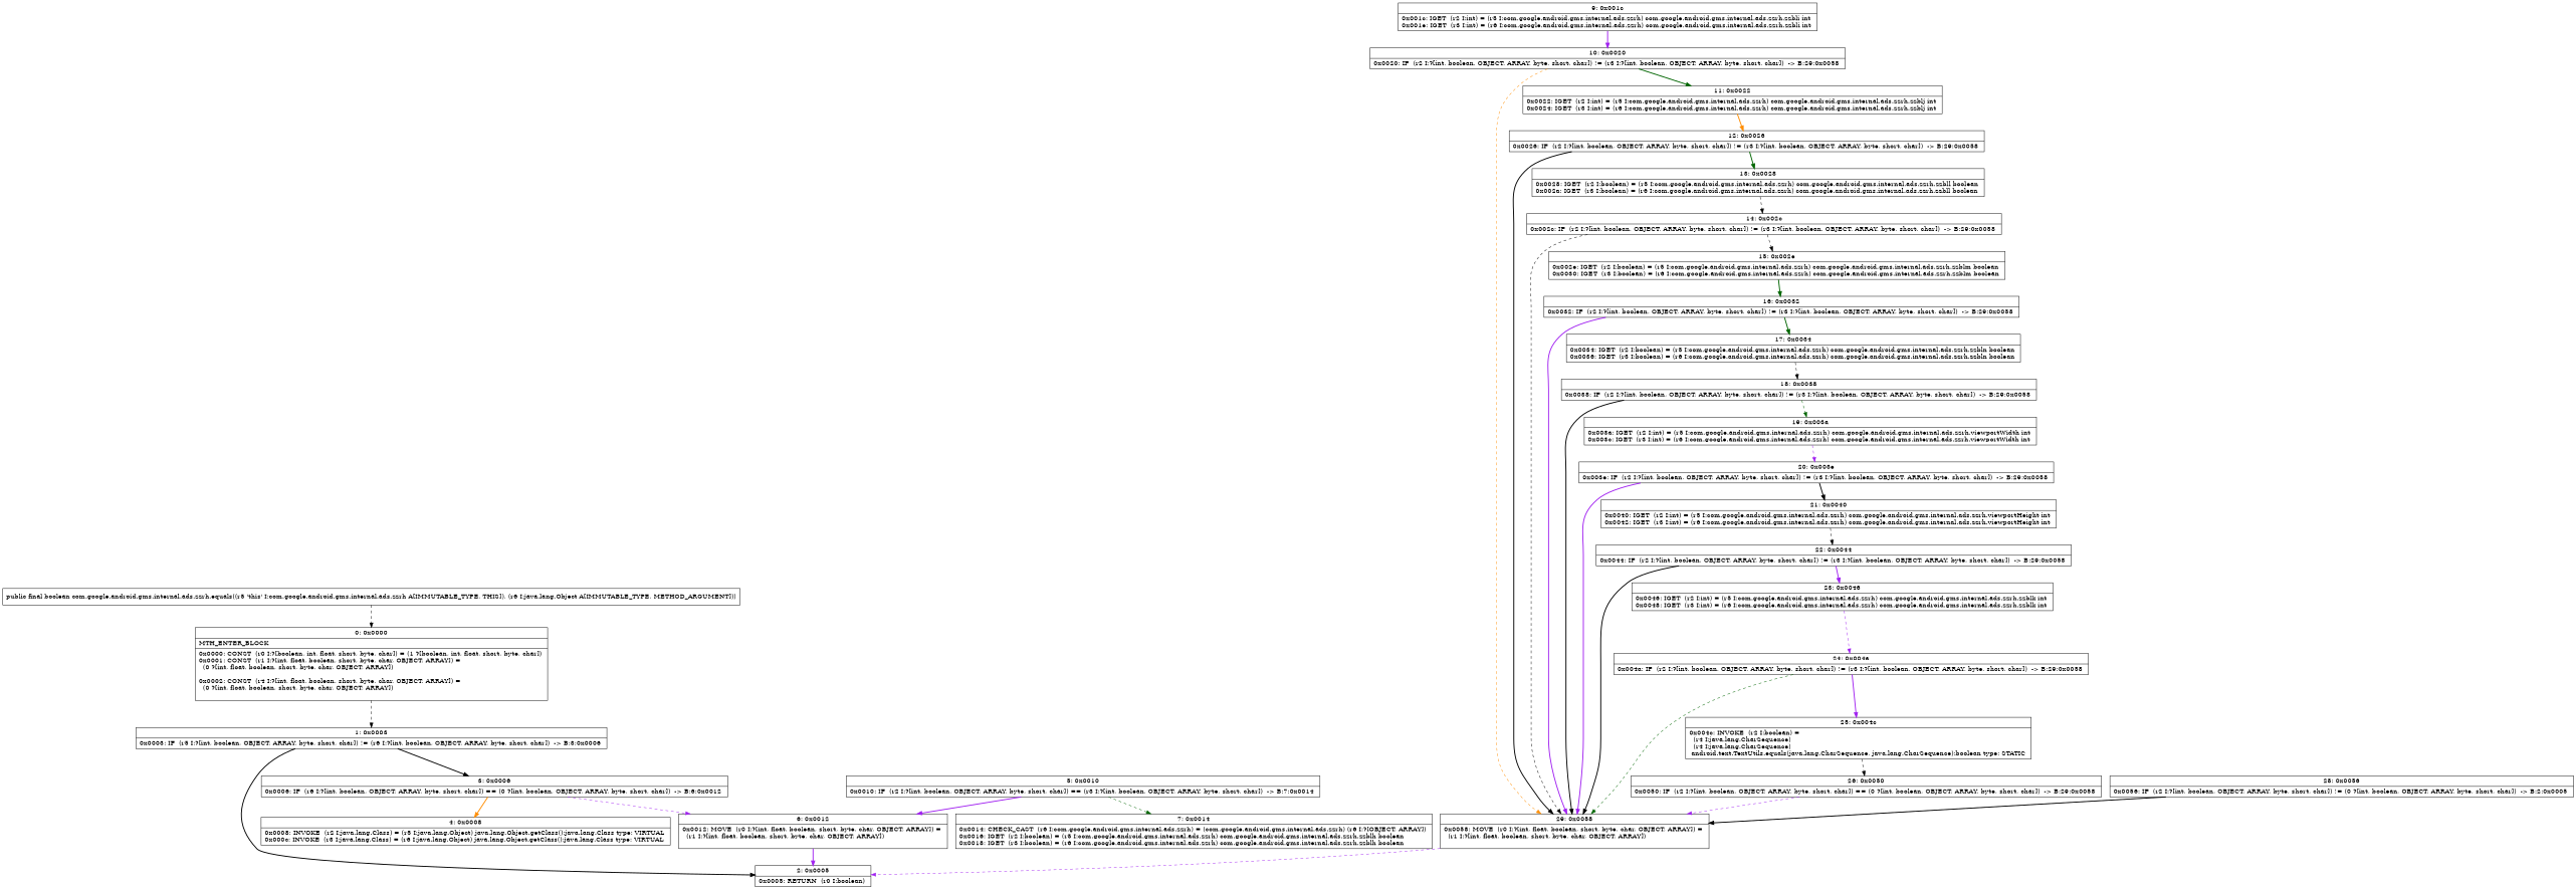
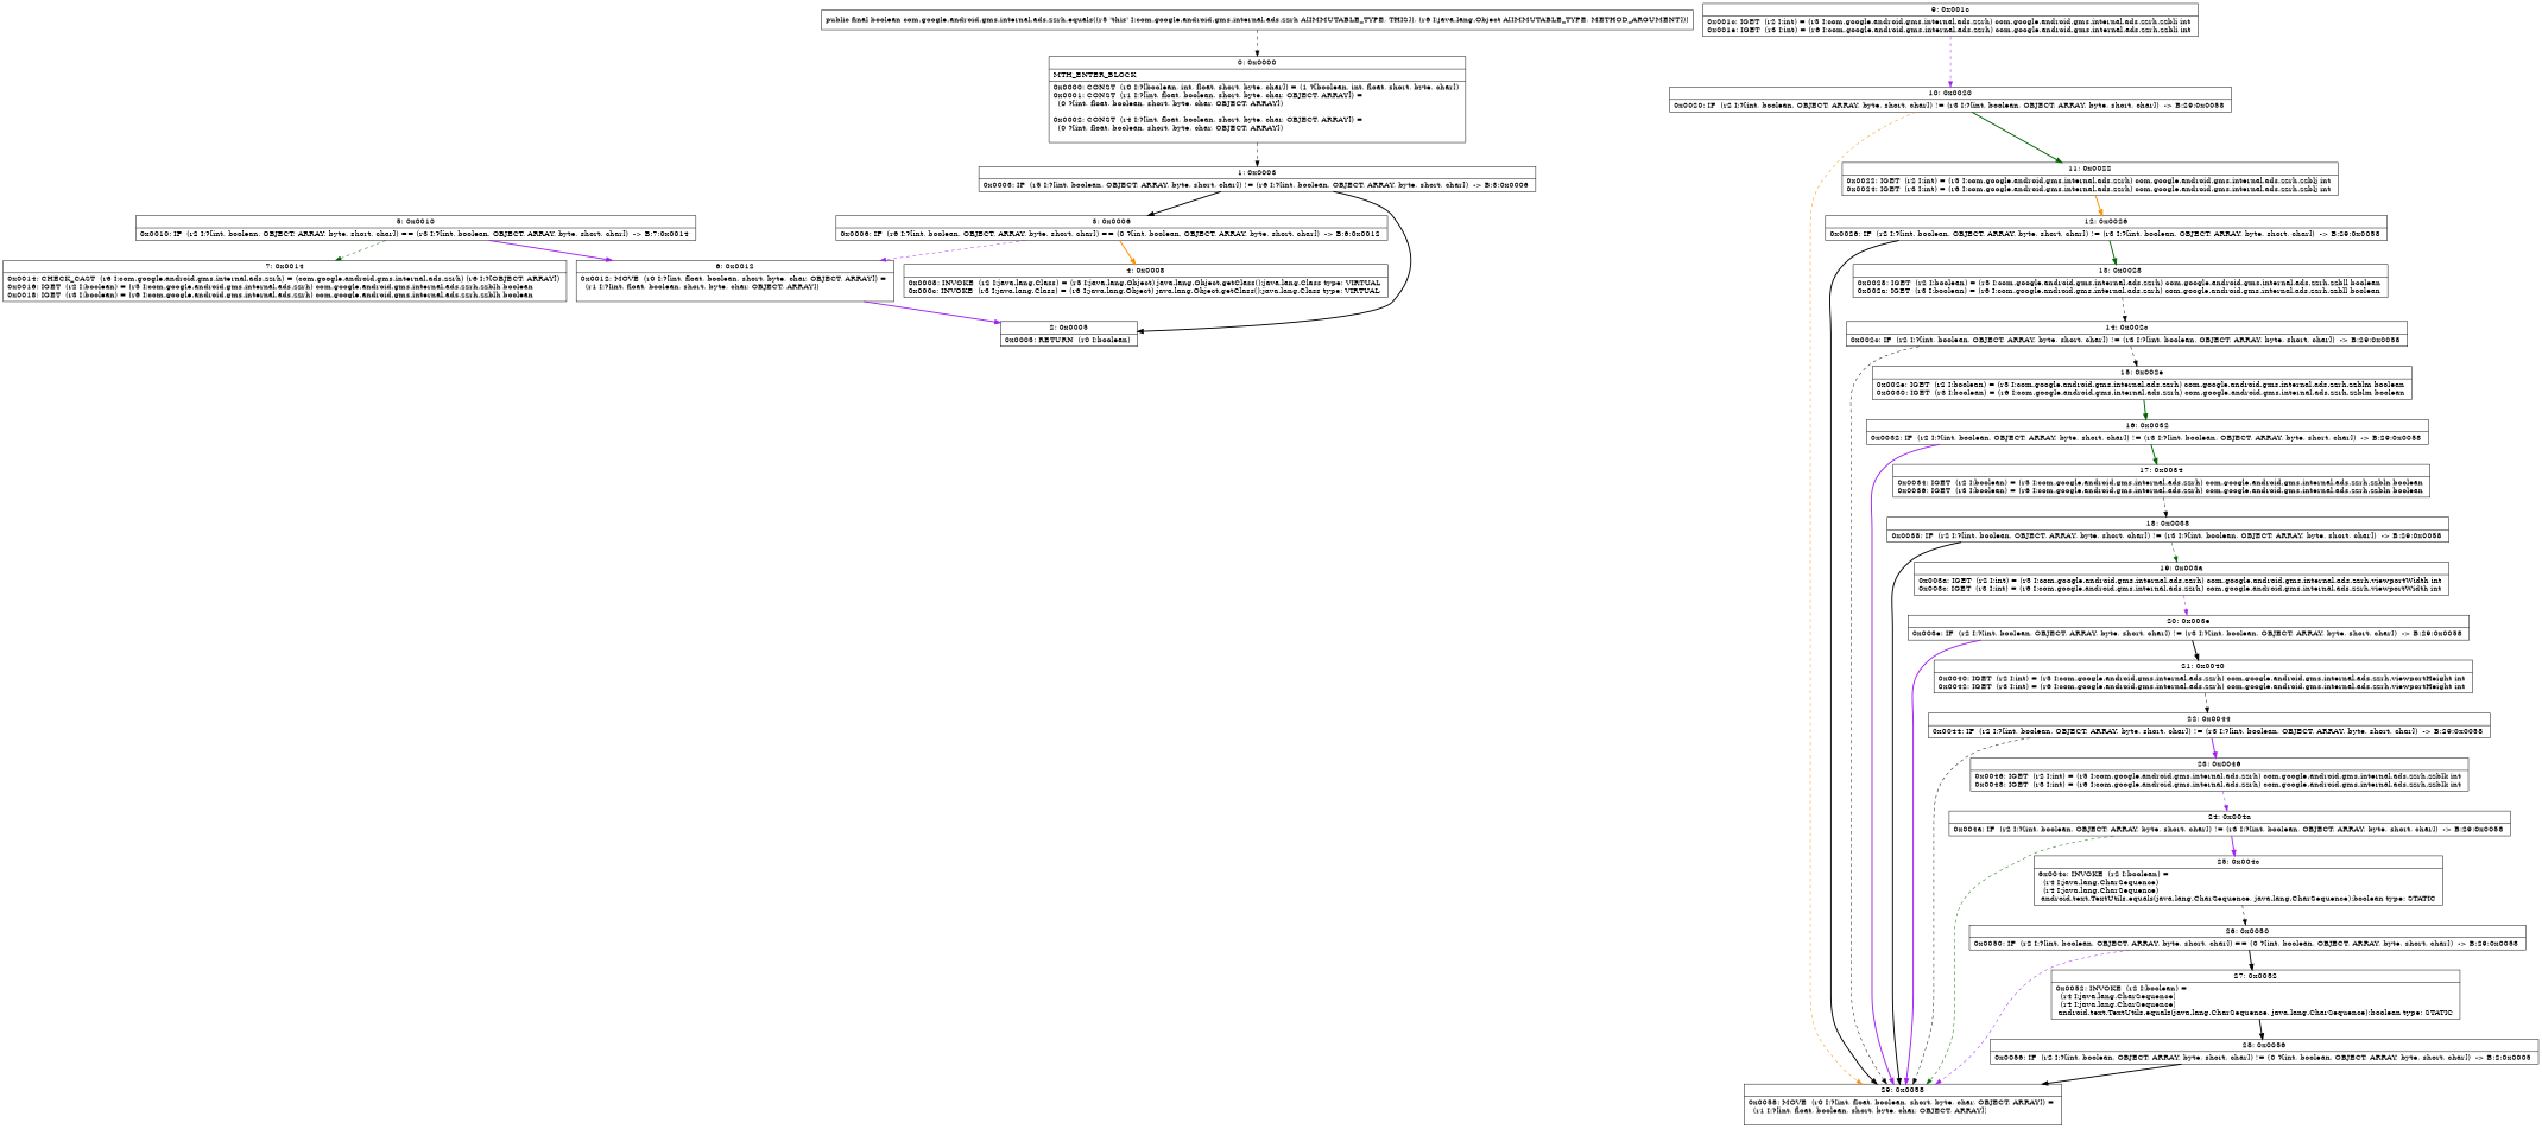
  digraph {
    node [shape=record]
    edge [color=black style=bold]
    n1 [label="{0\:\ 0x0000|MTH_ENTER_BLOCK\l|0x0000: CONST  (r0 I:?[boolean, int, float, short, byte, char]) = (1 ?[boolean, int, float, short, byte, char]) \l0x0001: CONST  (r1 I:?[int, float, boolean, short, byte, char, OBJECT, ARRAY]) = \l  (0 ?[int, float, boolean, short, byte, char, OBJECT, ARRAY])\l \l0x0002: CONST  (r4 I:?[int, float, boolean, short, byte, char, OBJECT, ARRAY]) = \l  (0 ?[int, float, boolean, short, byte, char, OBJECT, ARRAY])\l \l}"]
    n2 [label="{1\:\ 0x0003|0x0003: IF  (r5 I:?[int, boolean, OBJECT, ARRAY, byte, short, char]) != (r6 I:?[int, boolean, OBJECT, ARRAY, byte, short, char])  \-\> B:3:0x0006 \l}"]
    n3 [label="{2\:\ 0x0005|0x0005: RETURN  (r0 I:boolean) \l}"]
    n4 [label="{3\:\ 0x0006|0x0006: IF  (r6 I:?[int, boolean, OBJECT, ARRAY, byte, short, char]) == (0 ?[int, boolean, OBJECT, ARRAY, byte, short, char])  \-\> B:6:0x0012 \l}"]
    n5 [label="{4\:\ 0x0008|0x0008: INVOKE  (r2 I:java.lang.Class) = (r5 I:java.lang.Object) java.lang.Object.getClass():java.lang.Class type: VIRTUAL \l0x000c: INVOKE  (r3 I:java.lang.Class) = (r6 I:java.lang.Object) java.lang.Object.getClass():java.lang.Class type: VIRTUAL \l}"]
    n6 [label="{6\:\ 0x0012|0x0012: MOVE  (r0 I:?[int, float, boolean, short, byte, char, OBJECT, ARRAY]) = \l  (r1 I:?[int, float, boolean, short, byte, char, OBJECT, ARRAY])\l \l}"]
    n7 [label="{5\:\ 0x0010|0x0010: IF  (r2 I:?[int, boolean, OBJECT, ARRAY, byte, short, char]) == (r3 I:?[int, boolean, OBJECT, ARRAY, byte, short, char])  \-\> B:7:0x0014 \l}"]
    n8 [label="{7\:\ 0x0014|0x0014: CHECK_CAST  (r6 I:com.google.android.gms.internal.ads.zzrh) = (com.google.android.gms.internal.ads.zzrh) (r6 I:?[OBJECT, ARRAY]) \l0x0016: IGET  (r2 I:boolean) = (r5 I:com.google.android.gms.internal.ads.zzrh) com.google.android.gms.internal.ads.zzrh.zzblh boolean \l0x0018: IGET  (r3 I:boolean) = (r6 I:com.google.android.gms.internal.ads.zzrh) com.google.android.gms.internal.ads.zzrh.zzblh boolean \l}"]
    n9 [label="{9\:\ 0x001c|0x001c: IGET  (r2 I:int) = (r5 I:com.google.android.gms.internal.ads.zzrh) com.google.android.gms.internal.ads.zzrh.zzbli int \l0x001e: IGET  (r3 I:int) = (r6 I:com.google.android.gms.internal.ads.zzrh) com.google.android.gms.internal.ads.zzrh.zzbli int \l}"]
    n10 [label="{10\:\ 0x0020|0x0020: IF  (r2 I:?[int, boolean, OBJECT, ARRAY, byte, short, char]) != (r3 I:?[int, boolean, OBJECT, ARRAY, byte, short, char])  \-\> B:29:0x0058 \l}"]
    n11 [label="{29\:\ 0x0058|0x0058: MOVE  (r0 I:?[int, float, boolean, short, byte, char, OBJECT, ARRAY]) = \l  (r1 I:?[int, float, boolean, short, byte, char, OBJECT, ARRAY])\l \l}"]
    n12 [label="{11\:\ 0x0022|0x0022: IGET  (r2 I:int) = (r5 I:com.google.android.gms.internal.ads.zzrh) com.google.android.gms.internal.ads.zzrh.zzblj int \l0x0024: IGET  (r3 I:int) = (r6 I:com.google.android.gms.internal.ads.zzrh) com.google.android.gms.internal.ads.zzrh.zzblj int \l}"]
    n13 [label="{12\:\ 0x0026|0x0026: IF  (r2 I:?[int, boolean, OBJECT, ARRAY, byte, short, char]) != (r3 I:?[int, boolean, OBJECT, ARRAY, byte, short, char])  \-\> B:29:0x0058 \l}"]
    n14 [label="{13\:\ 0x0028|0x0028: IGET  (r2 I:boolean) = (r5 I:com.google.android.gms.internal.ads.zzrh) com.google.android.gms.internal.ads.zzrh.zzbll boolean \l0x002a: IGET  (r3 I:boolean) = (r6 I:com.google.android.gms.internal.ads.zzrh) com.google.android.gms.internal.ads.zzrh.zzbll boolean \l}"]
    n15 [label="{14\:\ 0x002c|0x002c: IF  (r2 I:?[int, boolean, OBJECT, ARRAY, byte, short, char]) != (r3 I:?[int, boolean, OBJECT, ARRAY, byte, short, char])  \-\> B:29:0x0058 \l}"]
    n16 [label="{15\:\ 0x002e|0x002e: IGET  (r2 I:boolean) = (r5 I:com.google.android.gms.internal.ads.zzrh) com.google.android.gms.internal.ads.zzrh.zzblm boolean \l0x0030: IGET  (r3 I:boolean) = (r6 I:com.google.android.gms.internal.ads.zzrh) com.google.android.gms.internal.ads.zzrh.zzblm boolean \l}"]
    n17 [label="{16\:\ 0x0032|0x0032: IF  (r2 I:?[int, boolean, OBJECT, ARRAY, byte, short, char]) != (r3 I:?[int, boolean, OBJECT, ARRAY, byte, short, char])  \-\> B:29:0x0058 \l}"]
    n18 [label="{17\:\ 0x0034|0x0034: IGET  (r2 I:boolean) = (r5 I:com.google.android.gms.internal.ads.zzrh) com.google.android.gms.internal.ads.zzrh.zzbln boolean \l0x0036: IGET  (r3 I:boolean) = (r6 I:com.google.android.gms.internal.ads.zzrh) com.google.android.gms.internal.ads.zzrh.zzbln boolean \l}"]
    n19 [label="{18\:\ 0x0038|0x0038: IF  (r2 I:?[int, boolean, OBJECT, ARRAY, byte, short, char]) != (r3 I:?[int, boolean, OBJECT, ARRAY, byte, short, char])  \-\> B:29:0x0058 \l}"]
    n20 [label="{19\:\ 0x003a|0x003a: IGET  (r2 I:int) = (r5 I:com.google.android.gms.internal.ads.zzrh) com.google.android.gms.internal.ads.zzrh.viewportWidth int \l0x003c: IGET  (r3 I:int) = (r6 I:com.google.android.gms.internal.ads.zzrh) com.google.android.gms.internal.ads.zzrh.viewportWidth int \l}"]
    n21 [label="{20\:\ 0x003e|0x003e: IF  (r2 I:?[int, boolean, OBJECT, ARRAY, byte, short, char]) != (r3 I:?[int, boolean, OBJECT, ARRAY, byte, short, char])  \-\> B:29:0x0058 \l}"]
    n22 [label="{21\:\ 0x0040|0x0040: IGET  (r2 I:int) = (r5 I:com.google.android.gms.internal.ads.zzrh) com.google.android.gms.internal.ads.zzrh.viewportHeight int \l0x0042: IGET  (r3 I:int) = (r6 I:com.google.android.gms.internal.ads.zzrh) com.google.android.gms.internal.ads.zzrh.viewportHeight int \l}"]
    n23 [label="{22\:\ 0x0044|0x0044: IF  (r2 I:?[int, boolean, OBJECT, ARRAY, byte, short, char]) != (r3 I:?[int, boolean, OBJECT, ARRAY, byte, short, char])  \-\> B:29:0x0058 \l}"]
    n24 [label="{23\:\ 0x0046|0x0046: IGET  (r2 I:int) = (r5 I:com.google.android.gms.internal.ads.zzrh) com.google.android.gms.internal.ads.zzrh.zzblk int \l0x0048: IGET  (r3 I:int) = (r6 I:com.google.android.gms.internal.ads.zzrh) com.google.android.gms.internal.ads.zzrh.zzblk int \l}"]
    n25 [label="{24\:\ 0x004a|0x004a: IF  (r2 I:?[int, boolean, OBJECT, ARRAY, byte, short, char]) != (r3 I:?[int, boolean, OBJECT, ARRAY, byte, short, char])  \-\> B:29:0x0058 \l}"]
-   n26 [label="{25\:\ 0x004c|0x004c: INVOKE  (r2 I:boolean) = \l  (r4 I:java.lang.CharSequence)\l  (r4 I:java.lang.CharSequence)\l android.text.TextUtils.equals(java.lang.CharSequence, java.lang.CharSequence):boolean type: STATIC \l}"]
+   n26 [label="{25\:\ 0x004c|6x004c: INVOKE  (r2 I:boolean) = \l  (r4 I:java.lang.CharSequence)\l  (r4 I:java.lang.CharSequence)\l android.text.TextUtils.equals(java.lang.CharSequence, java.lang.CharSequence):boolean type: STATIC \l}"]
    n27 [label="{26\:\ 0x0050|0x0050: IF  (r2 I:?[int, boolean, OBJECT, ARRAY, byte, short, char]) == (0 ?[int, boolean, OBJECT, ARRAY, byte, short, char])  \-\> B:29:0x0058 \l}"]
+   n28 [label="{27\:\ 0x0052|0x0052: INVOKE  (r2 I:boolean) = \l  (r4 I:java.lang.CharSequence)\l  (r4 I:java.lang.CharSequence)\l android.text.TextUtils.equals(java.lang.CharSequence, java.lang.CharSequence):boolean type: STATIC \l}"]
    n29 [label="{28\:\ 0x0056|0x0056: IF  (r2 I:?[int, boolean, OBJECT, ARRAY, byte, short, char]) != (0 ?[int, boolean, OBJECT, ARRAY, byte, short, char])  \-\> B:2:0x0005 \l}"]
    n30 [label="{public final boolean com.google.android.gms.internal.ads.zzrh.equals((r5 'this' I:com.google.android.gms.internal.ads.zzrh A[IMMUTABLE_TYPE, THIS]), (r6 I:java.lang.Object A[IMMUTABLE_TYPE, METHOD_ARGUMENT])) }"]
    n1 -> n2 [style=dashed]
    n2 -> n3
    n2 -> n4
    n4 -> n5 [color=darkorange]
    n4 -> n6 [color=purple style=dashed]
    n6 -> n3 [color=purple]
    n7 -> n6 [color=purple]
    n7 -> n8 [color=darkgreen style=dashed]
-   n9 -> n10 [color=purple]
+   n9 -> n10 [color=purple style=dashed]
    n10 -> n11 [color=darkorange style=dashed]
    n10 -> n12 [color=darkgreen]
-   n11 -> n3 [color=purple style=dashed]
    n12 -> n13 [color=darkorange]
    n13 -> n11
    n13 -> n14 [color=darkgreen]
    n14 -> n15 [style=dashed]
    n15 -> n11 [style=dashed]
    n15 -> n16 [style=dashed]
    n16 -> n17 [color=darkgreen]
    n17 -> n11 [color=purple]
    n17 -> n18 [color=darkgreen]
    n18 -> n19 [style=dashed]
    n19 -> n11
    n19 -> n20 [color=darkgreen style=dashed]
    n20 -> n21 [color=purple style=dashed]
    n21 -> n11 [color=purple]
    n21 -> n22
    n22 -> n23 [style=dashed]
-   n23 -> n11
+   n23 -> n11 [style=dashed]
    n23 -> n24 [color=purple]
    n24 -> n25 [color=purple style=dashed]
    n25 -> n11 [color=darkgreen style=dashed]
    n25 -> n26 [color=purple]
    n26 -> n27 [style=dashed]
    n27 -> n11 [color=purple style=dashed]
+   n27 -> n28
+   n28 -> n29
    n29 -> n11
    n30 -> n1 [style=dashed]
  }
